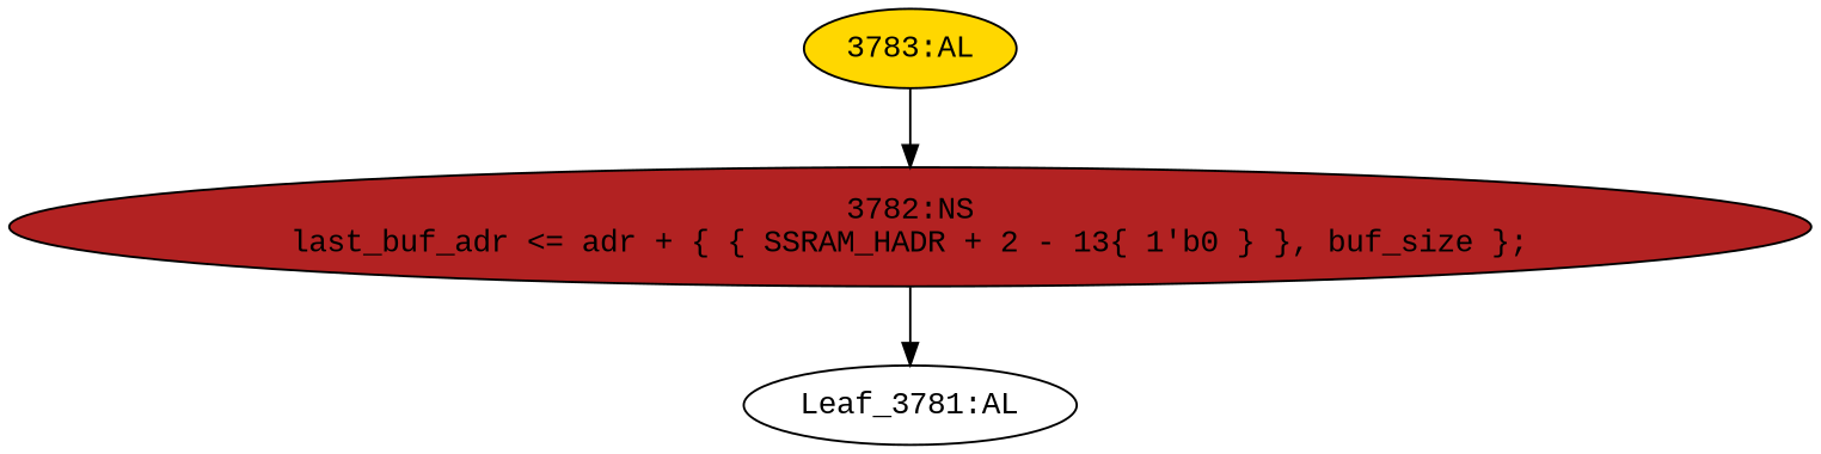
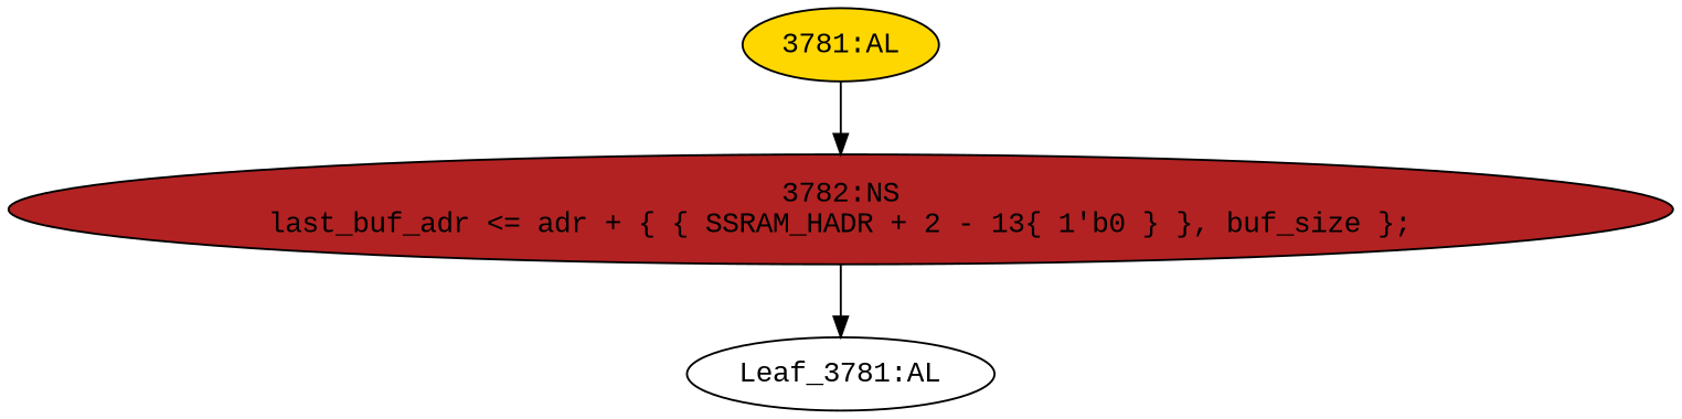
  strict digraph {
    fontname="Liberation Mono"
    node [style=filled fontname="Liberation Mono"]
    edge [cond="[]" lineno=None fontname="Liberation Mono"]
    n1 [ast="<pyverilog.vparser.ast.NonblockingSubstitution object at 0x7f13b5568650>" fillcolor=firebrick label="3782:NS\nlast_buf_adr <= adr + { { SSRAM_HADR + 2 - 13{ 1'b0 } }, buf_size };" statements="[<pyverilog.vparser.ast.NonblockingSubstitution object at 0x7f13b5568650>]" typ=NonblockingSubstitution]
    n2 [def_var="['last_buf_adr']" label="Leaf_3781:AL" style=""]
-   n3 [ast="<pyverilog.vparser.ast.Always object at 0x7f13b5568d90>" clk_sens=True fillcolor=gold label="3783:AL" sens="['clk']" statements="[]" typ=Always use_var="['adr', 'buf_size']"]
+   n3 [ast="<pyverilog.vparser.ast.Always object at 0x7f13b5568d90>" clk_sens=True fillcolor=gold label="3781:AL" sens="['clk']" statements="[]" typ=Always use_var="['adr', 'buf_size']"]
    n1 -> n2
    n3 -> n1
  }
